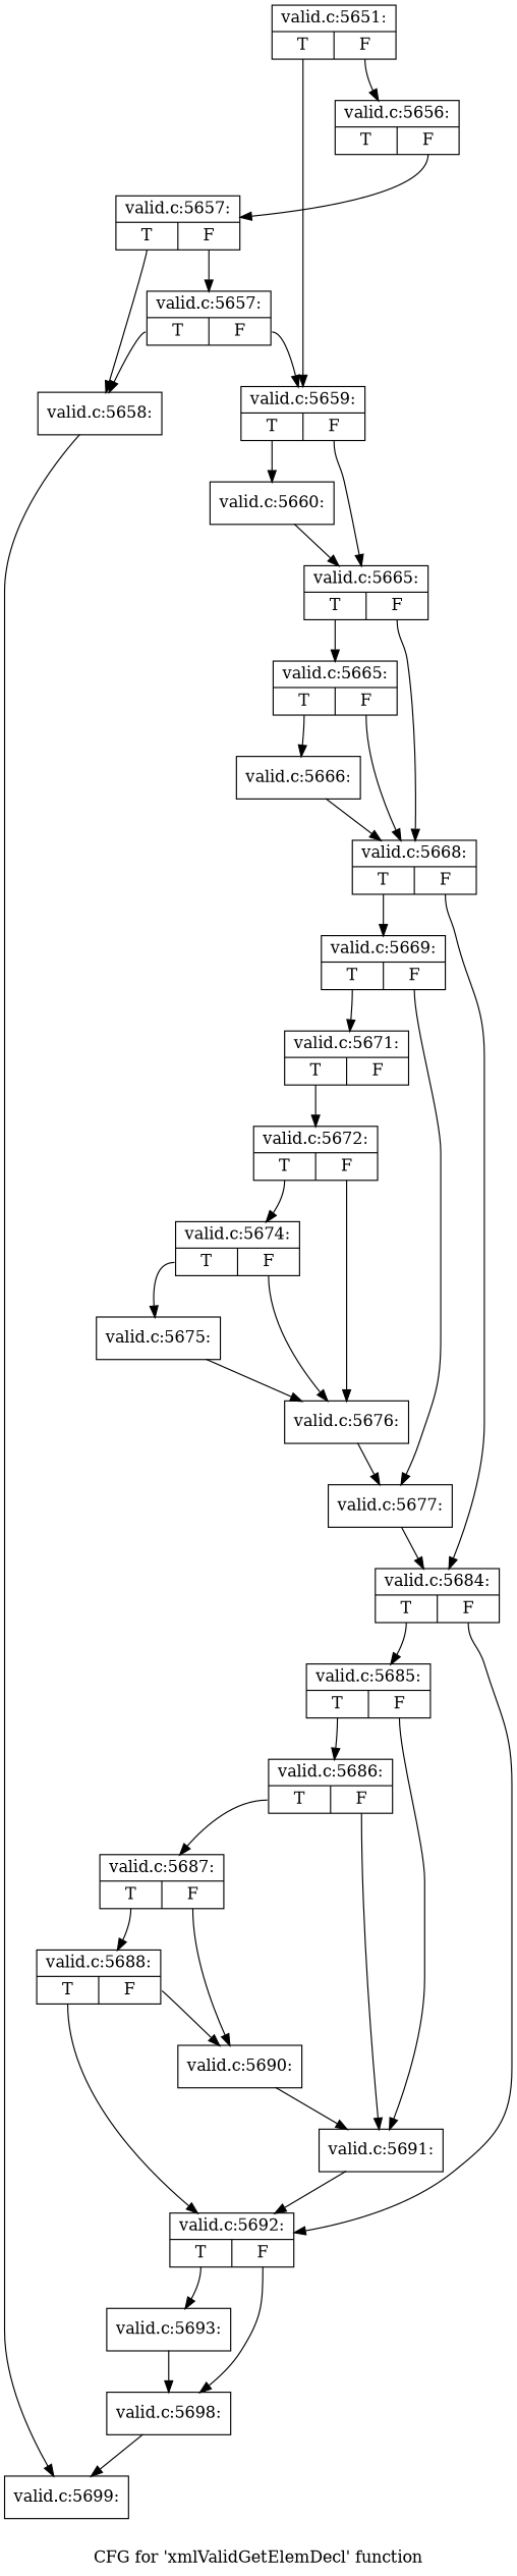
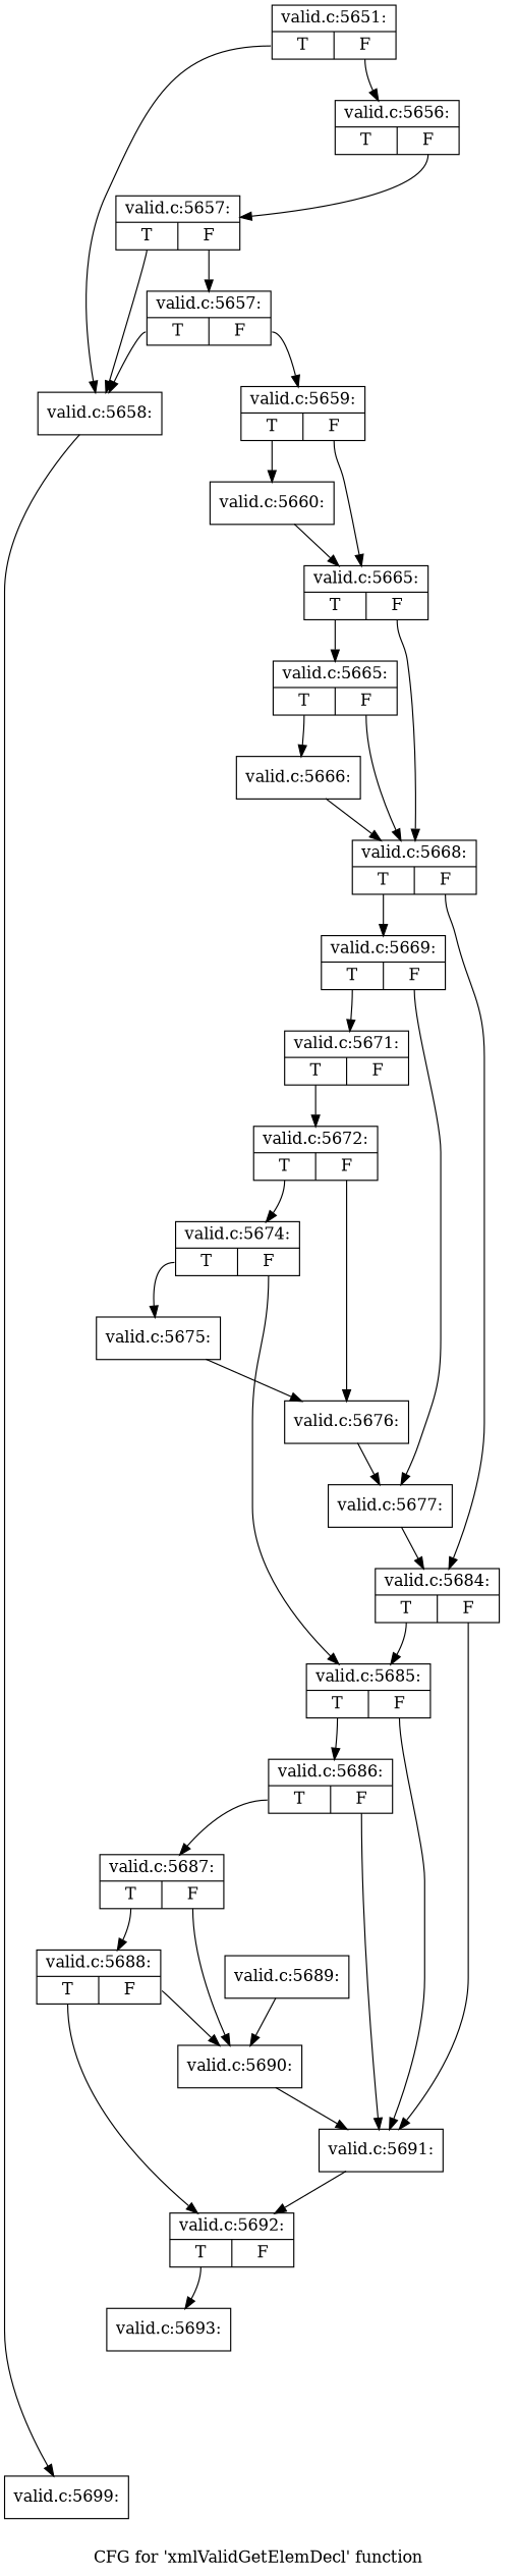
  digraph {
    fontname="DejaVu Serif"
    label="CFG for 'xmlValidGetElemDecl' function"
    node [fontname="DejaVu Serif" shape=record]
    edge [fontname="DejaVu Serif" tailport=s0]
    n1 [label="{valid.c:5651:|{<s0>T|<s1>F}}"]
    n2 [label="{valid.c:5658:}"]
    n3 [label="{valid.c:5656:|{<s0>T|<s1>F}}"]
    n4 [label="{valid.c:5699:}"]
    n5 [label="{valid.c:5657:|{<s0>T|<s1>F}}"]
    n6 [label="{valid.c:5657:|{<s0>T|<s1>F}}"]
    n7 [label="{valid.c:5659:|{<s0>T|<s1>F}}"]
    n8 [label="{valid.c:5660:}"]
    n9 [label="{valid.c:5665:|{<s0>T|<s1>F}}"]
    n10 [label="{valid.c:5665:|{<s0>T|<s1>F}}"]
    n11 [label="{valid.c:5668:|{<s0>T|<s1>F}}"]
    n12 [label="{valid.c:5666:}"]
    n13 [label="{valid.c:5669:|{<s0>T|<s1>F}}"]
    n14 [label="{valid.c:5684:|{<s0>T|<s1>F}}"]
    n15 [label="{valid.c:5671:|{<s0>T|<s1>F}}"]
    n16 [label="{valid.c:5677:}"]
    n17 [label="{valid.c:5685:|{<s0>T|<s1>F}}"]
    n18 [label="{valid.c:5692:|{<s0>T|<s1>F}}"]
    n19 [label="{valid.c:5672:|{<s0>T|<s1>F}}"]
    n20 [label="{valid.c:5686:|{<s0>T|<s1>F}}"]
    n21 [label="{valid.c:5691:}"]
    n22 [label="{valid.c:5693:}"]
-   n23 [label="{valid.c:5698:}"]
    n24 [label="{valid.c:5674:|{<s0>T|<s1>F}}"]
    n25 [label="{valid.c:5676:}"]
    n26 [label="{valid.c:5675:}"]
    n27 [label="{valid.c:5687:|{<s0>T|<s1>F}}"]
    n28 [label="{valid.c:5688:|{<s0>T|<s1>F}}"]
    n29 [label="{valid.c:5690:}"]
-   n1 -> n7
+   n30 [label="{valid.c:5689:}"]
+   n1 -> n2
    n1 -> n3 [tailport=s1]
    n2 -> n4
    n3 -> n5 [tailport=s1]
    n5 -> n2
    n5 -> n6 [tailport=s1]
    n6 -> n2
    n6 -> n7 [tailport=s1]
    n7 -> n8
    n7 -> n9 [tailport=s1]
    n8 -> n9
    n9 -> n10
    n9 -> n11 [tailport=s1]
    n10 -> n11 [tailport=s1]
    n10 -> n12
    n11 -> n13
    n11 -> n14 [tailport=s1]
    n12 -> n11
    n13 -> n15
    n13 -> n16 [tailport=s1]
    n14 -> n17
-   n14 -> n18 [tailport=s1]
+   n14 -> n21 [tailport=s1]
    n15 -> n19
    n16 -> n14
    n17 -> n20
    n17 -> n21 [tailport=s1]
    n18 -> n22
-   n18 -> n23 [tailport=s1]
    n19 -> n24
    n19 -> n25 [tailport=s1]
    n20 -> n21 [tailport=s1]
    n20 -> n27
    n21 -> n18
-   n22 -> n23
-   n23 -> n4
-   n24 -> n25 [tailport=s1]
+   n24 -> n17 [tailport=s1]
    n24 -> n26
    n25 -> n16
    n26 -> n25
    n27 -> n28
    n27 -> n29 [tailport=s1]
    n28 -> n18
    n28 -> n29 [tailport=s1]
    n29 -> n21
+   n30 -> n29
  }
